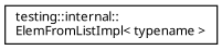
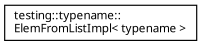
  digraph {
    rankdir=LR
    fontname="Noto Sans"
-   n1 [color=black fillcolor=white fontname="Noto Sans" fontsize=10 height=0.2 label="testing::internal::\lElemFromListImpl\< typename \>" shape=record style=filled width=0.4]
+   n1 [color=black fillcolor=white fontname="Noto Sans" fontsize=10 height=0.2 label="testing::typename::\lElemFromListImpl\< typename \>" shape=record style=filled width=0.4]
  }
